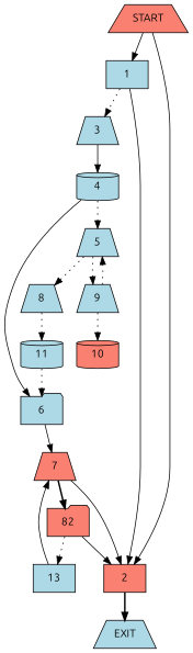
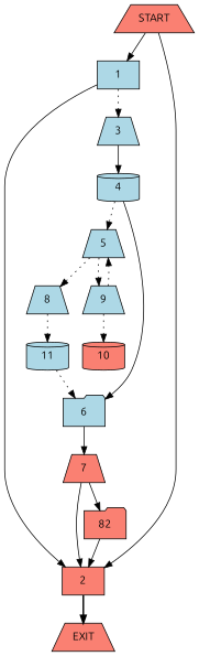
  digraph {
    fontname=Ubuntu
    node [fillcolor=lightblue fontname=Ubuntu shape=trapezium style=filled]
    edge [fontname=Ubuntu style=solid]
    n1 [fillcolor=salmon label=START]
    1 [shape=box]
    2 [fillcolor=salmon shape=box]
    3
-   n5 [label=EXIT]
+   n5 [fillcolor=salmon label=EXIT]
    4 [shape=cylinder]
    5
    6 [shape=folder]
    8
    9
    7 [fillcolor=salmon]
    11 [shape=cylinder]
    10 [fillcolor=salmon shape=cylinder]
    n14 [fillcolor=salmon label=82 shape=folder]
-   13 [shape=box]
    n1 -> 1
    n1 -> 2
    1 -> 2
    1 -> 3 [style=dotted]
    2 -> n5 [style=bold]
    3 -> 4
    4 -> 5 [style=dotted]
    4 -> 6
    5 -> 8 [style=dotted]
    5 -> 9 [style=dotted]
    6 -> 7
    8 -> 11 [style=dotted]
    9 -> 5 [style=dotted]
    9 -> 10 [style=dotted]
    7 -> 2
-   7 -> n14 [style=bold]
+   7 -> n14
    11 -> 6 [style=dotted]
    n14 -> 2
-   n14 -> 13 [style=dotted]
-   13 -> 7
  }
